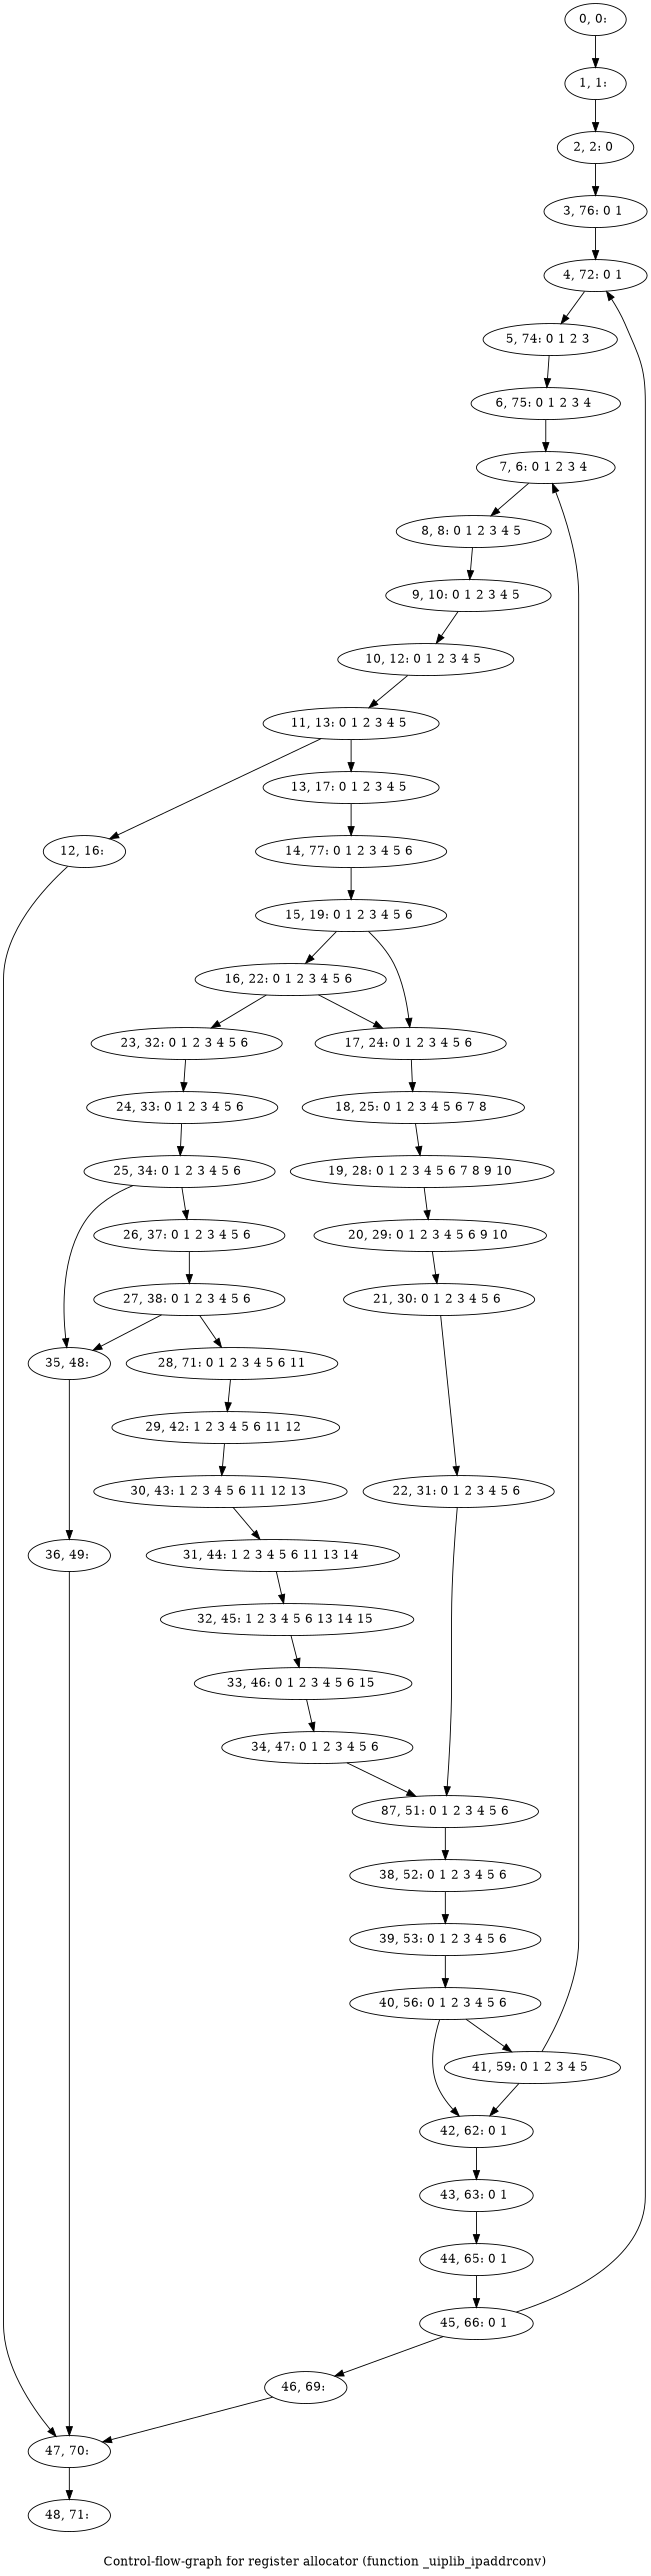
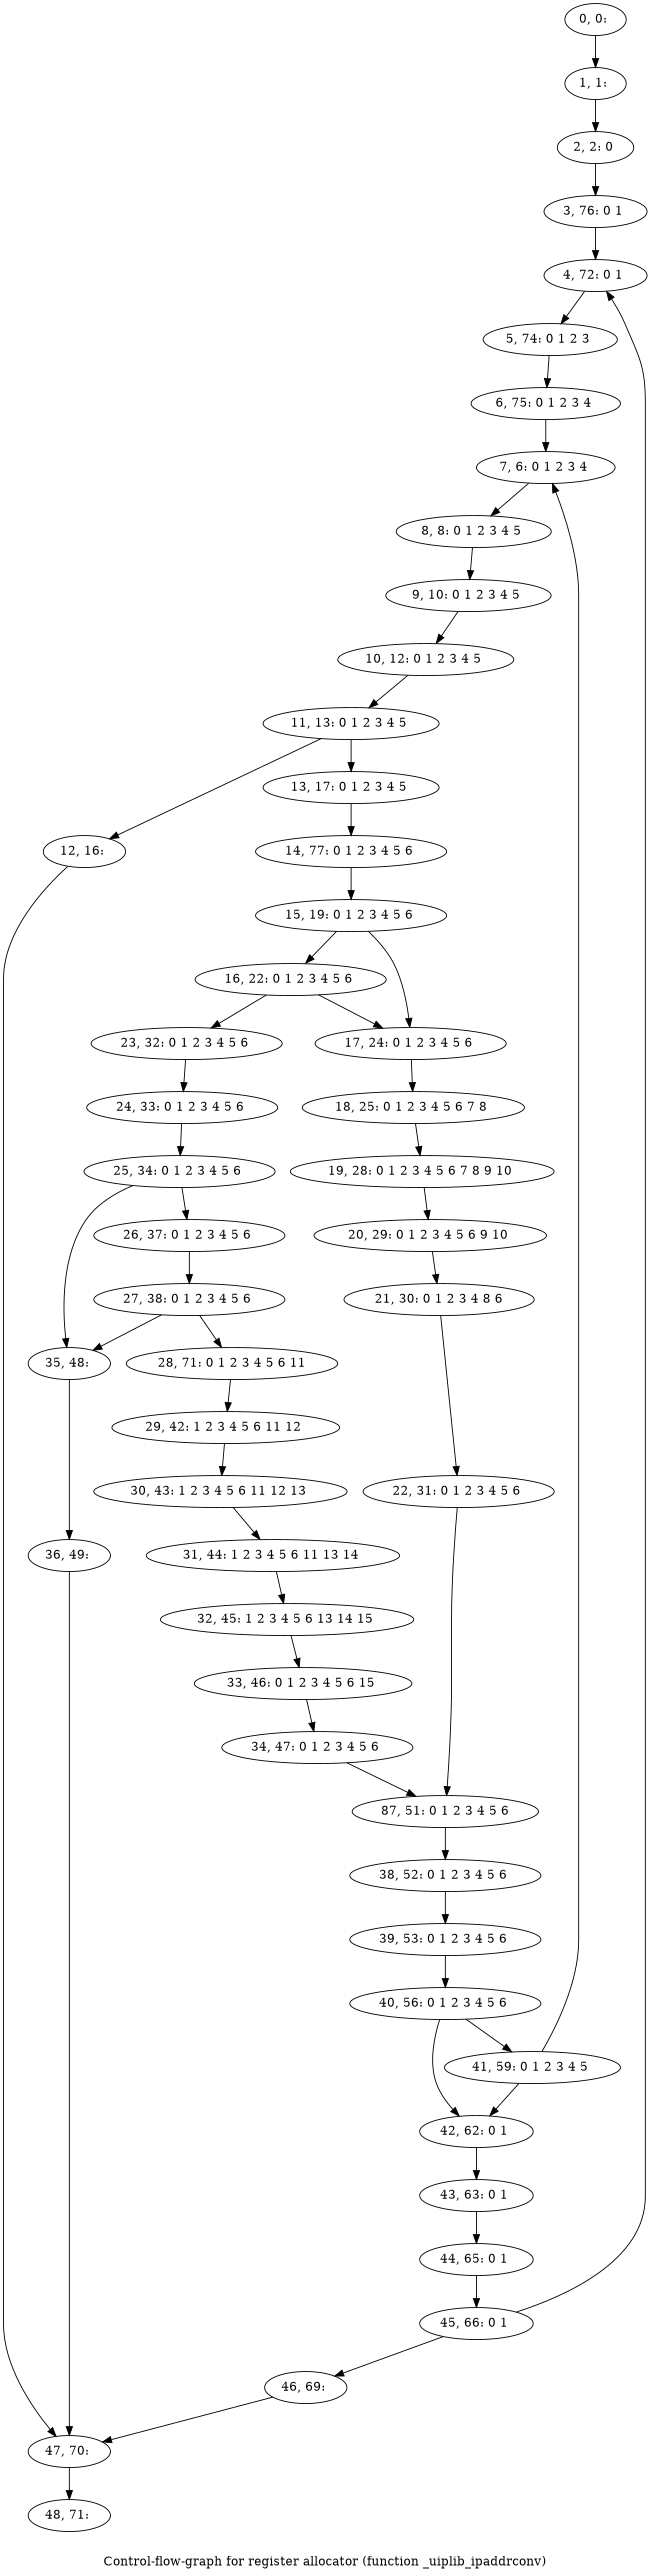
  digraph {
    label="Control-flow-graph for register allocator (function _uiplib_ipaddrconv)"
    n1 [label="0, 0: "]
    n2 [label="1, 1: "]
    n3 [label="2, 2: 0 "]
    n4 [label="3, 76: 0 1 "]
    n5 [label="4, 72: 0 1 "]
    n6 [label="5, 74: 0 1 2 3 "]
    n7 [label="6, 75: 0 1 2 3 4 "]
    n8 [label="7, 6: 0 1 2 3 4 "]
    n9 [label="8, 8: 0 1 2 3 4 5 "]
    n10 [label="9, 10: 0 1 2 3 4 5 "]
    n11 [label="10, 12: 0 1 2 3 4 5 "]
    n12 [label="11, 13: 0 1 2 3 4 5 "]
    n13 [label="12, 16: "]
    n14 [label="13, 17: 0 1 2 3 4 5 "]
    n15 [label="47, 70: "]
    n16 [label="14, 77: 0 1 2 3 4 5 6 "]
    n17 [label="48, 71: "]
    n18 [label="15, 19: 0 1 2 3 4 5 6 "]
    n19 [label="16, 22: 0 1 2 3 4 5 6 "]
    n20 [label="17, 24: 0 1 2 3 4 5 6 "]
    n21 [label="23, 32: 0 1 2 3 4 5 6 "]
    n22 [label="18, 25: 0 1 2 3 4 5 6 7 8 "]
    n23 [label="24, 33: 0 1 2 3 4 5 6 "]
    n24 [label="19, 28: 0 1 2 3 4 5 6 7 8 9 10 "]
    n25 [label="20, 29: 0 1 2 3 4 5 6 9 10 "]
-   n26 [label="21, 30: 0 1 2 3 4 5 6 "]
+   n26 [label="21, 30: 0 1 2 3 4 8 6"]
    n27 [label="22, 31: 0 1 2 3 4 5 6 "]
    n28 [label="87, 51: 0 1 2 3 4 5 6"]
    n29 [label="38, 52: 0 1 2 3 4 5 6 "]
    n30 [label="25, 34: 0 1 2 3 4 5 6 "]
    n31 [label="26, 37: 0 1 2 3 4 5 6 "]
    n32 [label="35, 48: "]
    n33 [label="27, 38: 0 1 2 3 4 5 6 "]
    n34 [label="36, 49: "]
    n35 [label="28, 71: 0 1 2 3 4 5 6 11"]
    n36 [label="29, 42: 1 2 3 4 5 6 11 12 "]
    n37 [label="30, 43: 1 2 3 4 5 6 11 12 13 "]
    n38 [label="31, 44: 1 2 3 4 5 6 11 13 14 "]
    n39 [label="32, 45: 1 2 3 4 5 6 13 14 15 "]
    n40 [label="33, 46: 0 1 2 3 4 5 6 15 "]
    n41 [label="34, 47: 0 1 2 3 4 5 6 "]
    n42 [label="39, 53: 0 1 2 3 4 5 6 "]
    n43 [label="40, 56: 0 1 2 3 4 5 6 "]
    n44 [label="41, 59: 0 1 2 3 4 5 "]
    n45 [label="42, 62: 0 1 "]
    n46 [label="43, 63: 0 1 "]
    n47 [label="44, 65: 0 1 "]
    n48 [label="45, 66: 0 1 "]
    n49 [label="46, 69: "]
    n1 -> n2
    n2 -> n3
    n3 -> n4
    n4 -> n5
    n5 -> n6
    n6 -> n7
    n7 -> n8
    n8 -> n9
    n9 -> n10
    n10 -> n11
    n11 -> n12
    n12 -> n13
    n12 -> n14
    n13 -> n15
    n14 -> n16
    n15 -> n17
    n16 -> n18
    n18 -> n19
    n18 -> n20
    n19 -> n20
    n19 -> n21
    n20 -> n22
    n21 -> n23
    n22 -> n24
    n23 -> n30
    n24 -> n25
    n25 -> n26
    n26 -> n27
    n27 -> n28
    n28 -> n29
    n29 -> n42
    n30 -> n31
    n30 -> n32
    n31 -> n33
    n32 -> n34
    n33 -> n32
    n33 -> n35
    n34 -> n15
    n35 -> n36
    n36 -> n37
    n37 -> n38
    n38 -> n39
    n39 -> n40
    n40 -> n41
    n41 -> n28
    n42 -> n43
    n43 -> n44
    n43 -> n45
    n44 -> n8
    n44 -> n45
    n45 -> n46
    n46 -> n47
    n47 -> n48
    n48 -> n5
    n48 -> n49
    n49 -> n15
  }
